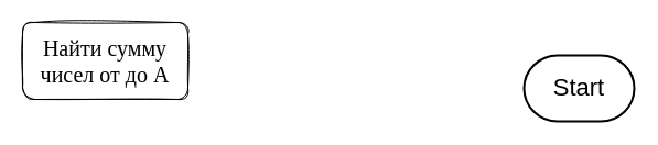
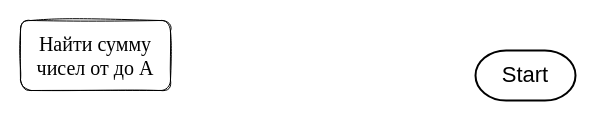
  <mxCell id="0" />
  <mxCell id="1" parent="0" />
  <mxCell id="2" value="Найти сумму чисел от до A" style="rounded=1;whiteSpace=wrap;html=1;hachureGap=4;fontFamily=Architects Daughter;fontSource=https%3A%2F%2Ffonts.googleapis.com%2Fcss%3Ffamily%3DArchitects%2BDaughter;fontSize=20;sketch=1;" parent="1" vertex="1"><mxGeometry x="20" y="20" width="150" height="70" as="geometry" /></mxCell>
- <mxCell id="3" value="Start" style="strokeWidth=2;html=1;shape=mxgraph.flowchart.terminator;whiteSpace=wrap;fontSize=22;fontStyle=0;horizontal=1;verticalAlign=middle;labelBackgroundColor=none;" parent="1" vertex="1"><mxGeometry x="475" y="50" width="100" height="60" as="geometry" /></mxCell>
+ <mxCell id="3" value="Start" style="strokeWidth=2;html=1;shape=mxgraph.flowchart.terminator;whiteSpace=wrap;fontSize=22;fontStyle=0;horizontal=1;verticalAlign=middle;labelBackgroundColor=none;" parent="1" vertex="1"><mxGeometry x="475" y="50" width="100" height="50" as="geometry" /></mxCell>
